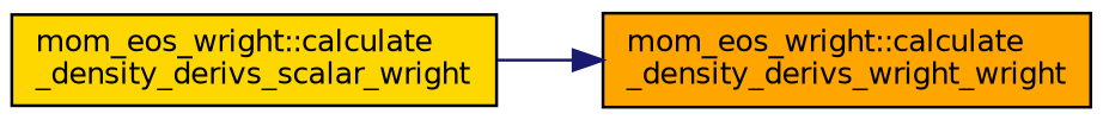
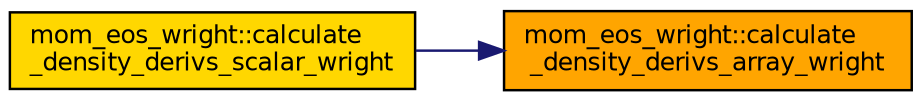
  digraph {
    rankdir=RL
    node [color=black fontname=Helvetica fontsize=10 shape=record style=filled]
-   n1 [fillcolor=orange fontcolor=black height=0.2 label="mom_eos_wright::calculate\l_density_derivs_wright_wright" width=0.4]
+   n1 [fillcolor=orange fontcolor=black height=0.2 label="mom_eos_wright::calculate\l_density_derivs_array_wright" width=0.4]
    n2 [fillcolor=gold height=0.2 label="mom_eos_wright::calculate\l_density_derivs_scalar_wright" width=0.4]
    n1 -> n2 [color=midnightblue dir=back fontname=Helvetica fontsize=10 labelfontname=Helvetica labelfontsize=10 style=solid]
  }
